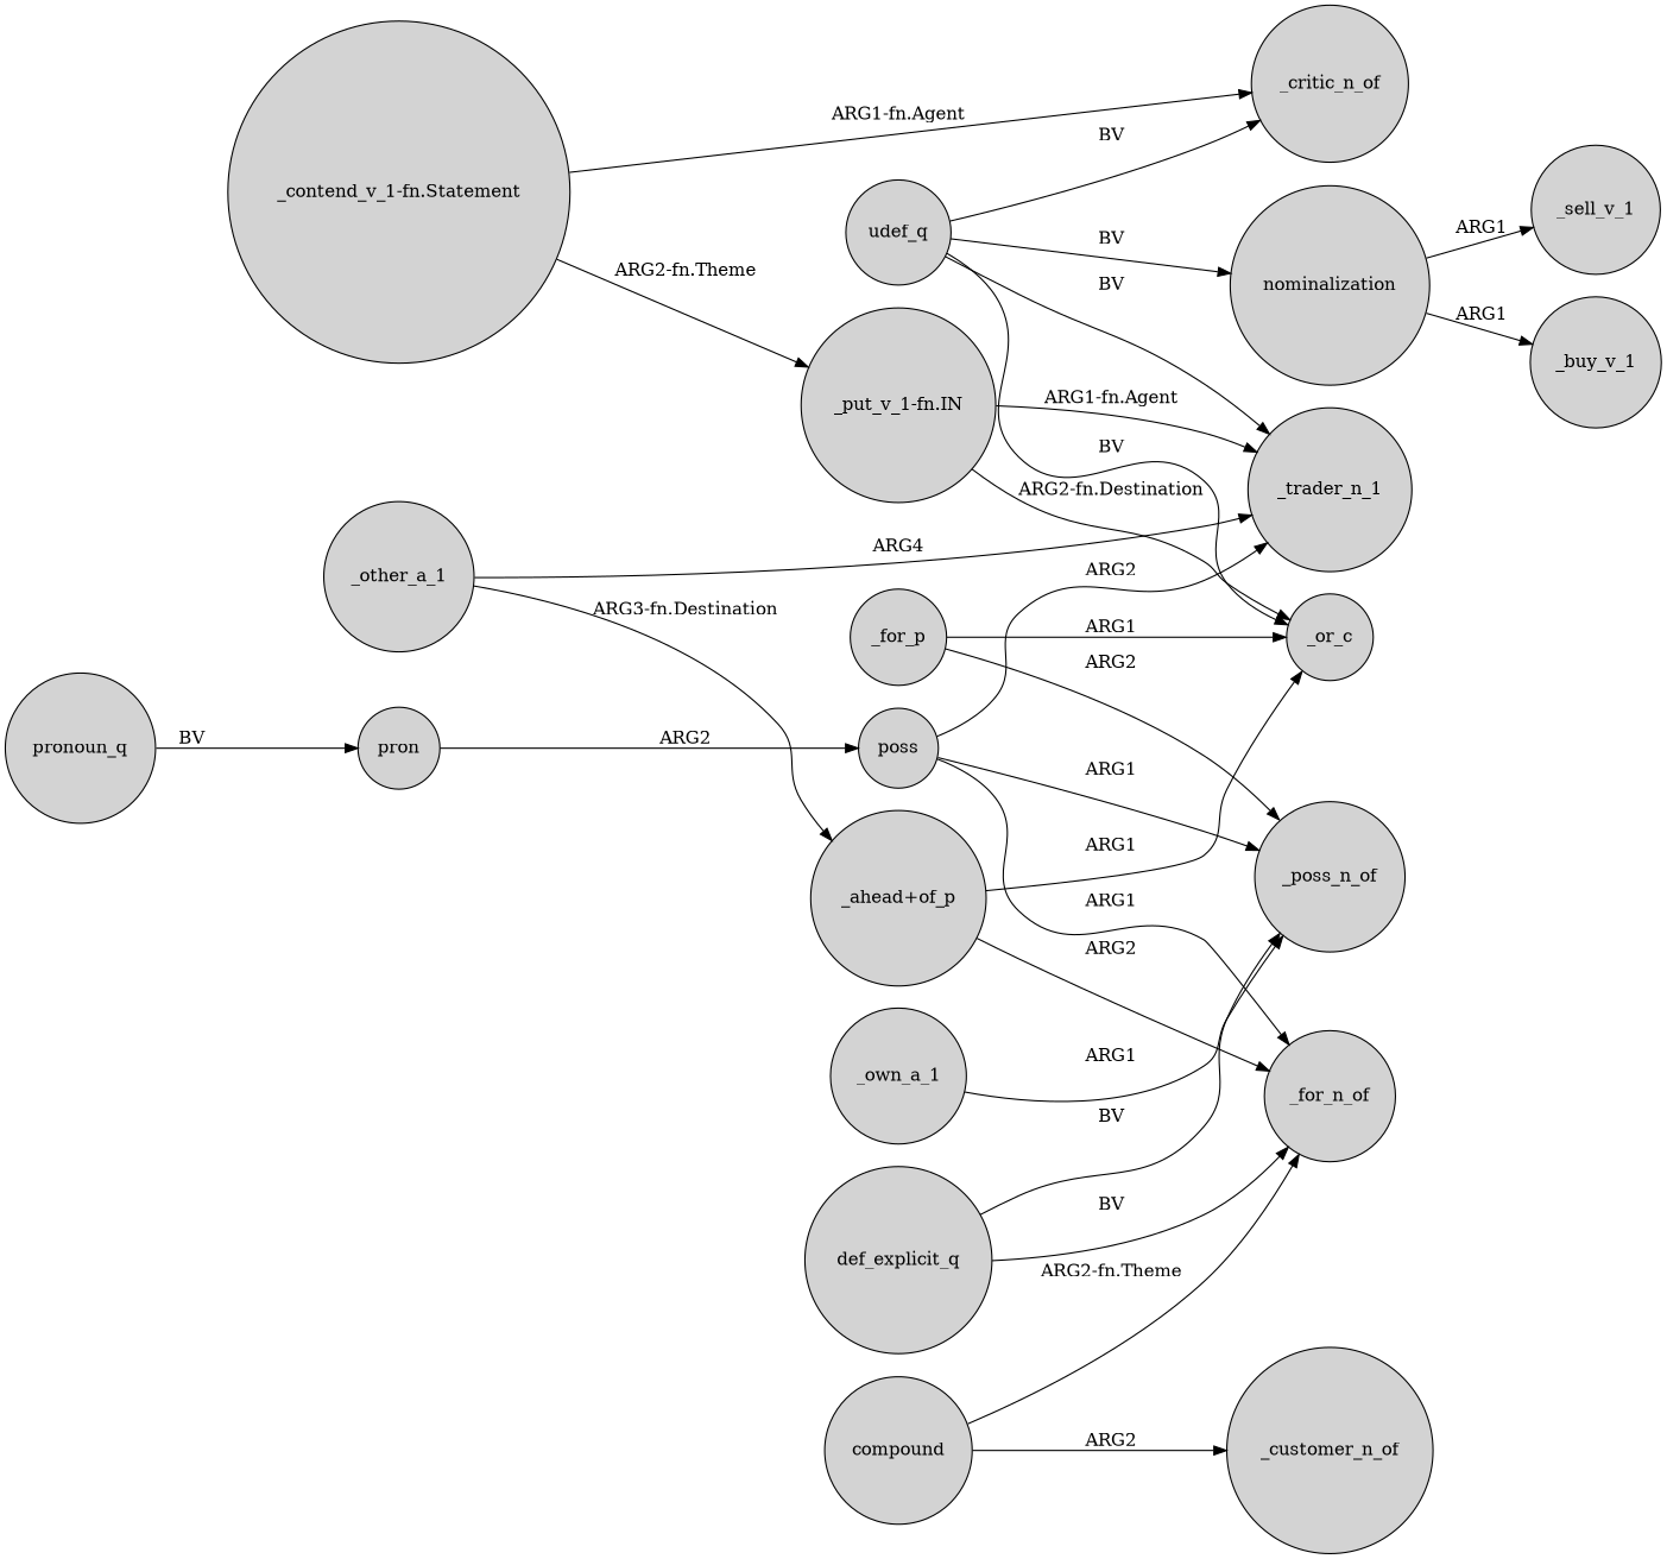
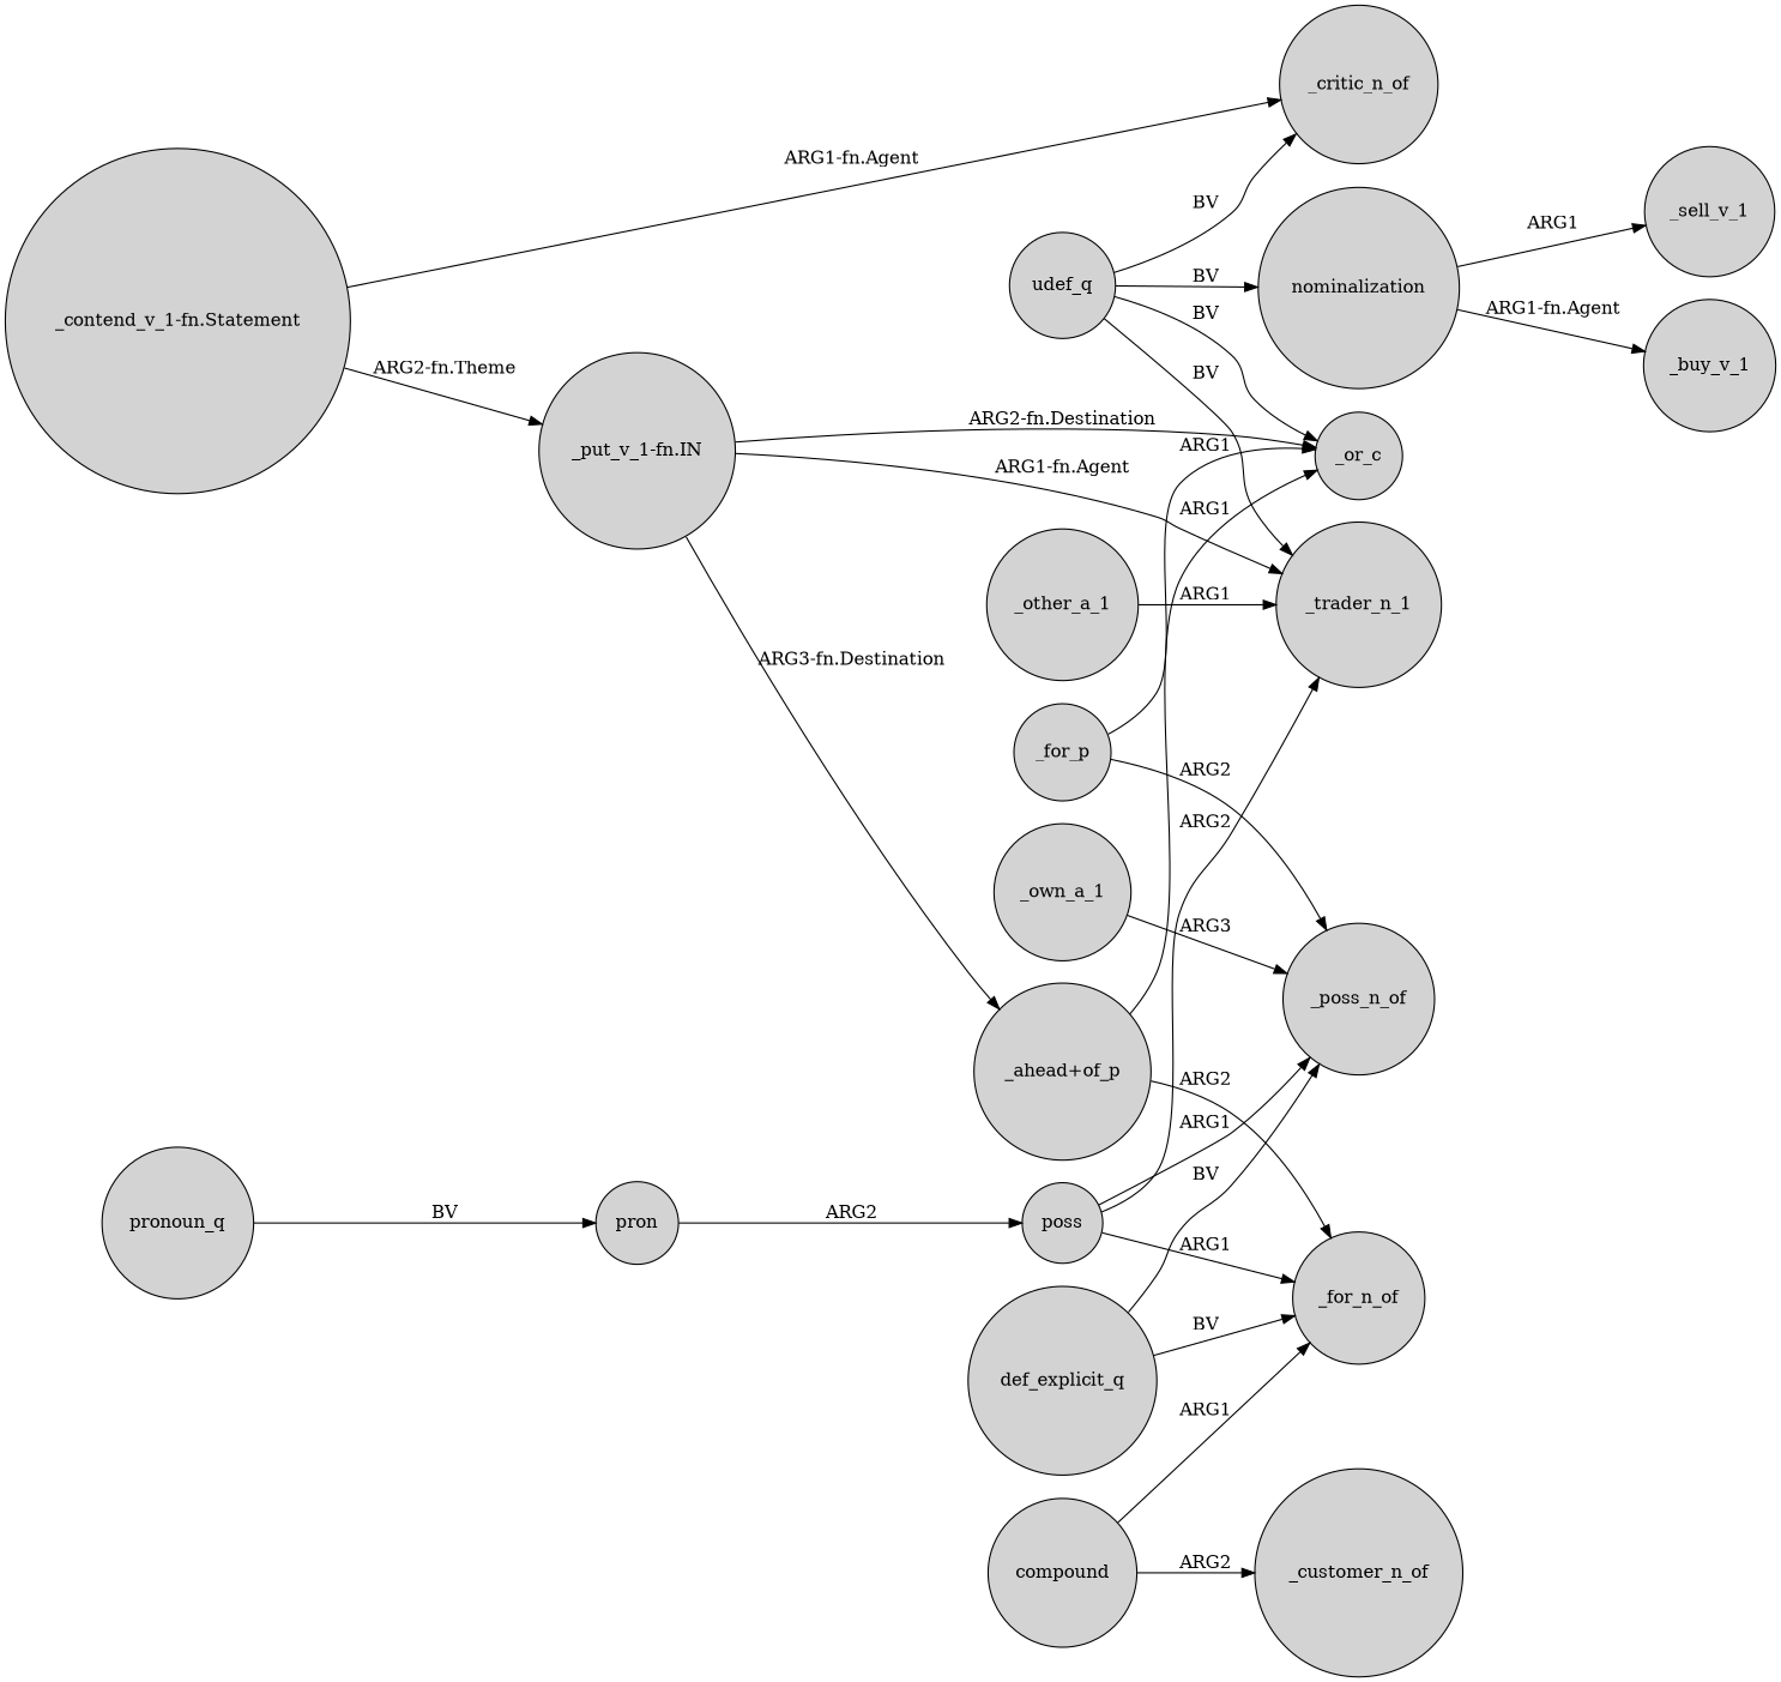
  digraph {
    rankdir=LR
    node [shape=circle style=filled]
    n1 [label=_poss_n_of]
    _own_a_1
    nominalization
    _sell_v_1
    _buy_v_1
    poss
    n7 [label=_for_n_of]
    _trader_n_1
    pron
    "_ahead+of_p"
    _or_c
    udef_q
    _critic_n_of
    _other_a_1
    _for_p
    def_explicit_q
    pronoun_q
    "_contend_v_1-fn.Statement"
    "_put_v_1-fn.IN"
    compound
    _customer_n_of
-   _own_a_1 -> n1 [label=ARG1]
+   _own_a_1 -> n1 [label=ARG3]
    nominalization -> _sell_v_1 [label=ARG1]
-   nominalization -> _buy_v_1 [label=ARG1]
+   nominalization -> _buy_v_1 [label="ARG1-fn.Agent"]
    poss -> n1 [label=ARG1]
    poss -> n7 [label=ARG1]
    poss -> _trader_n_1 [label=ARG2]
    pron -> poss [label=ARG2]
    "_ahead+of_p" -> n7 [label=ARG2]
    "_ahead+of_p" -> _or_c [label=ARG1]
    udef_q -> nominalization [label=BV]
    udef_q -> _trader_n_1 [label=BV]
    udef_q -> _or_c [label=BV]
    udef_q -> _critic_n_of [label=BV]
-   _other_a_1 -> _trader_n_1 [label=ARG4]
+   _other_a_1 -> _trader_n_1 [label=ARG1]
    _for_p -> n1 [label=ARG2]
    _for_p -> _or_c [label=ARG1]
    def_explicit_q -> n1 [label=BV]
    def_explicit_q -> n7 [label=BV]
    pronoun_q -> pron [label=BV]
    "_contend_v_1-fn.Statement" -> _critic_n_of [label="ARG1-fn.Agent"]
    "_contend_v_1-fn.Statement" -> "_put_v_1-fn.IN" [label="ARG2-fn.Theme"]
    "_put_v_1-fn.IN" -> _trader_n_1 [label="ARG1-fn.Agent"]
-   _other_a_1 -> "_ahead+of_p" [label="ARG3-fn.Destination"]
+   "_put_v_1-fn.IN" -> "_ahead+of_p" [label="ARG3-fn.Destination"]
    "_put_v_1-fn.IN" -> _or_c [label="ARG2-fn.Destination"]
-   compound -> n7 [label="ARG2-fn.Theme"]
+   compound -> n7 [label=ARG1]
    compound -> _customer_n_of [label=ARG2]
  }
